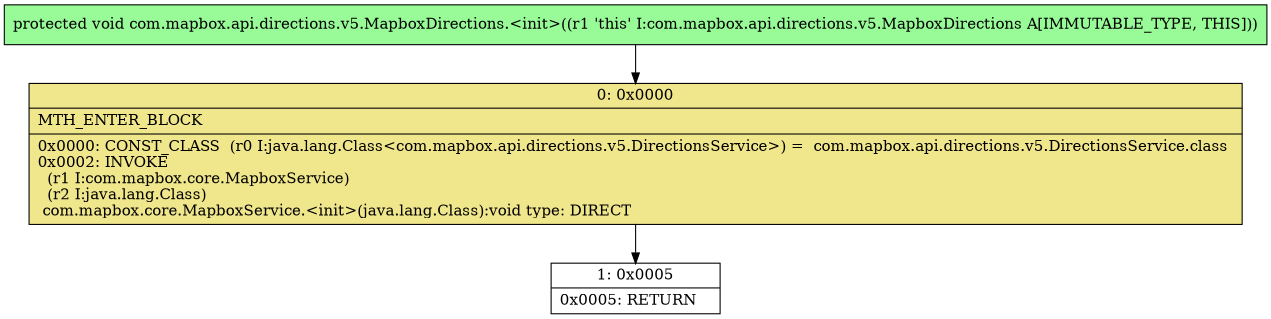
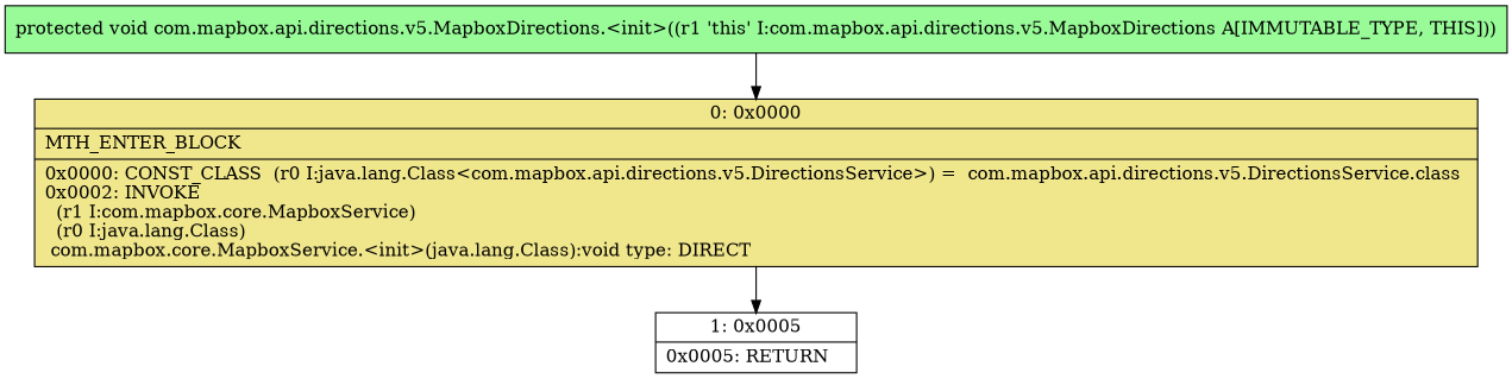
  digraph {
    node [shape=record style=filled]
-   n1 [label="{0\:\ 0x0000|MTH_ENTER_BLOCK\l|0x0000: CONST_CLASS  (r0 I:java.lang.Class\<com.mapbox.api.directions.v5.DirectionsService\>) =  com.mapbox.api.directions.v5.DirectionsService.class \l0x0002: INVOKE  \l  (r1 I:com.mapbox.core.MapboxService)\l  (r2 I:java.lang.Class)\l com.mapbox.core.MapboxService.\<init\>(java.lang.Class):void type: DIRECT \l}" fillcolor=khaki]
+   n1 [label="{0\:\ 0x0000|MTH_ENTER_BLOCK\l|0x0000: CONST_CLASS  (r0 I:java.lang.Class\<com.mapbox.api.directions.v5.DirectionsService\>) =  com.mapbox.api.directions.v5.DirectionsService.class \l0x0002: INVOKE  \l  (r1 I:com.mapbox.core.MapboxService)\l  (r0 I:java.lang.Class)\l com.mapbox.core.MapboxService.\<init\>(java.lang.Class):void type: DIRECT \l}" fillcolor=khaki]
    n2 [label="{1\:\ 0x0005|0x0005: RETURN   \l}" fillcolor=white]
    n3 [label="{protected void com.mapbox.api.directions.v5.MapboxDirections.\<init\>((r1 'this' I:com.mapbox.api.directions.v5.MapboxDirections A[IMMUTABLE_TYPE, THIS])) }" fillcolor=palegreen]
    n1 -> n2
    n3 -> n1
  }
